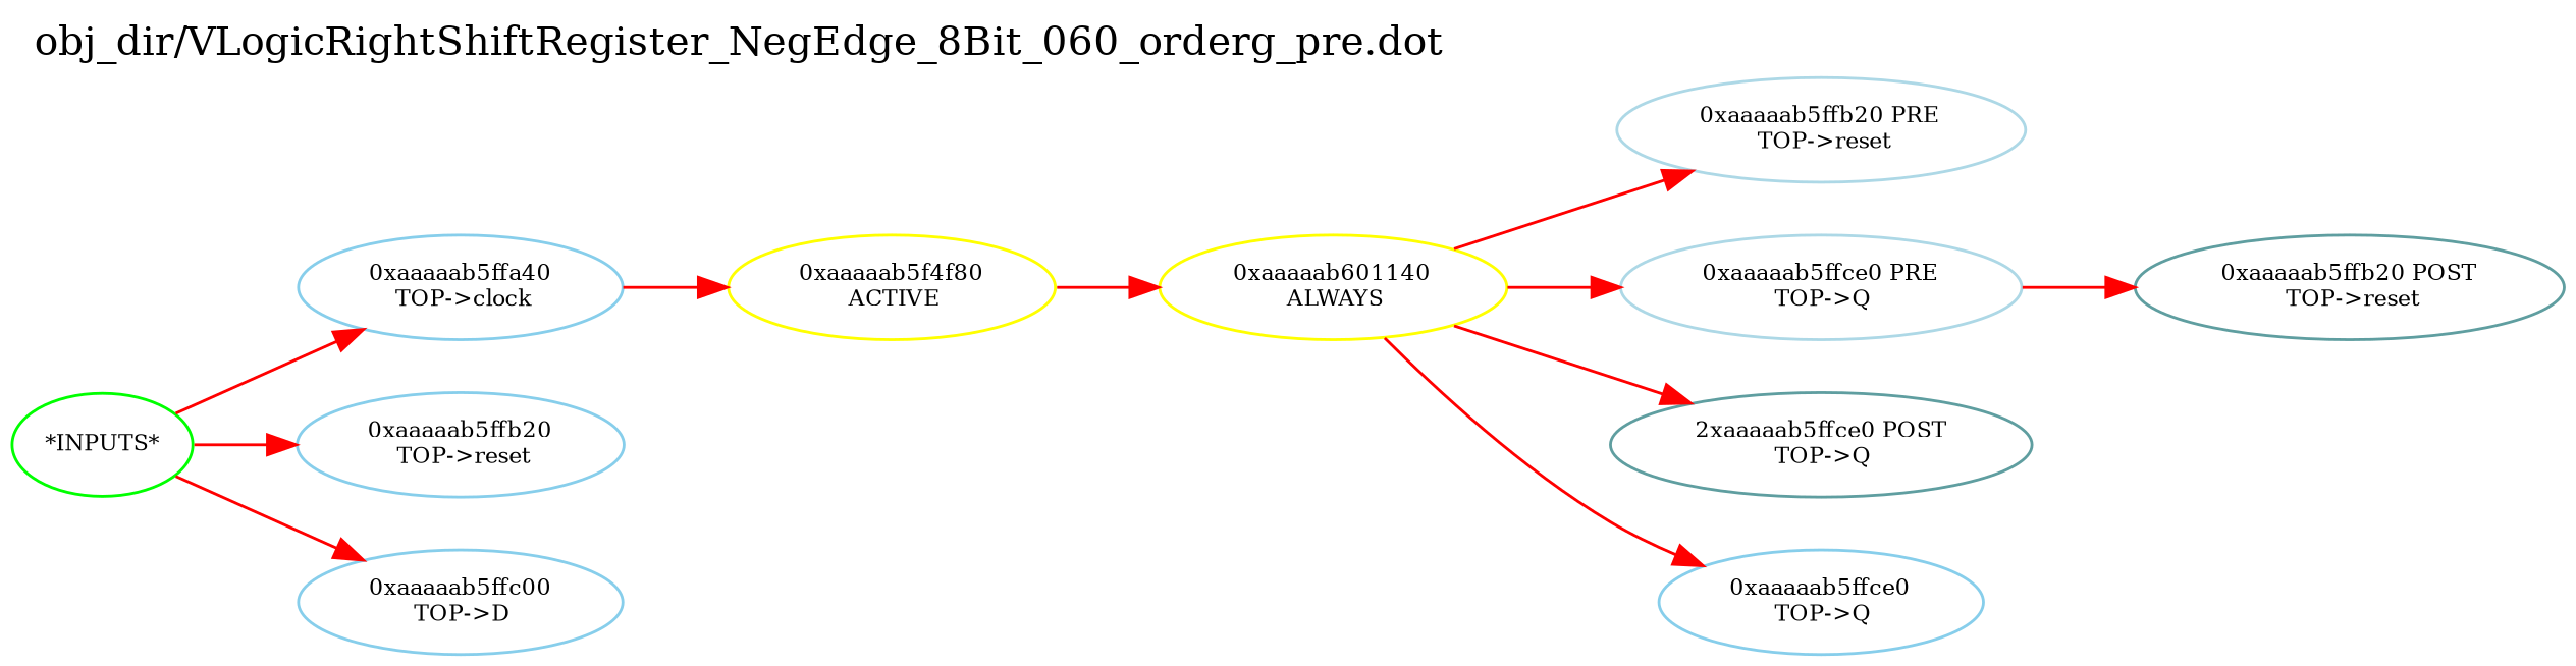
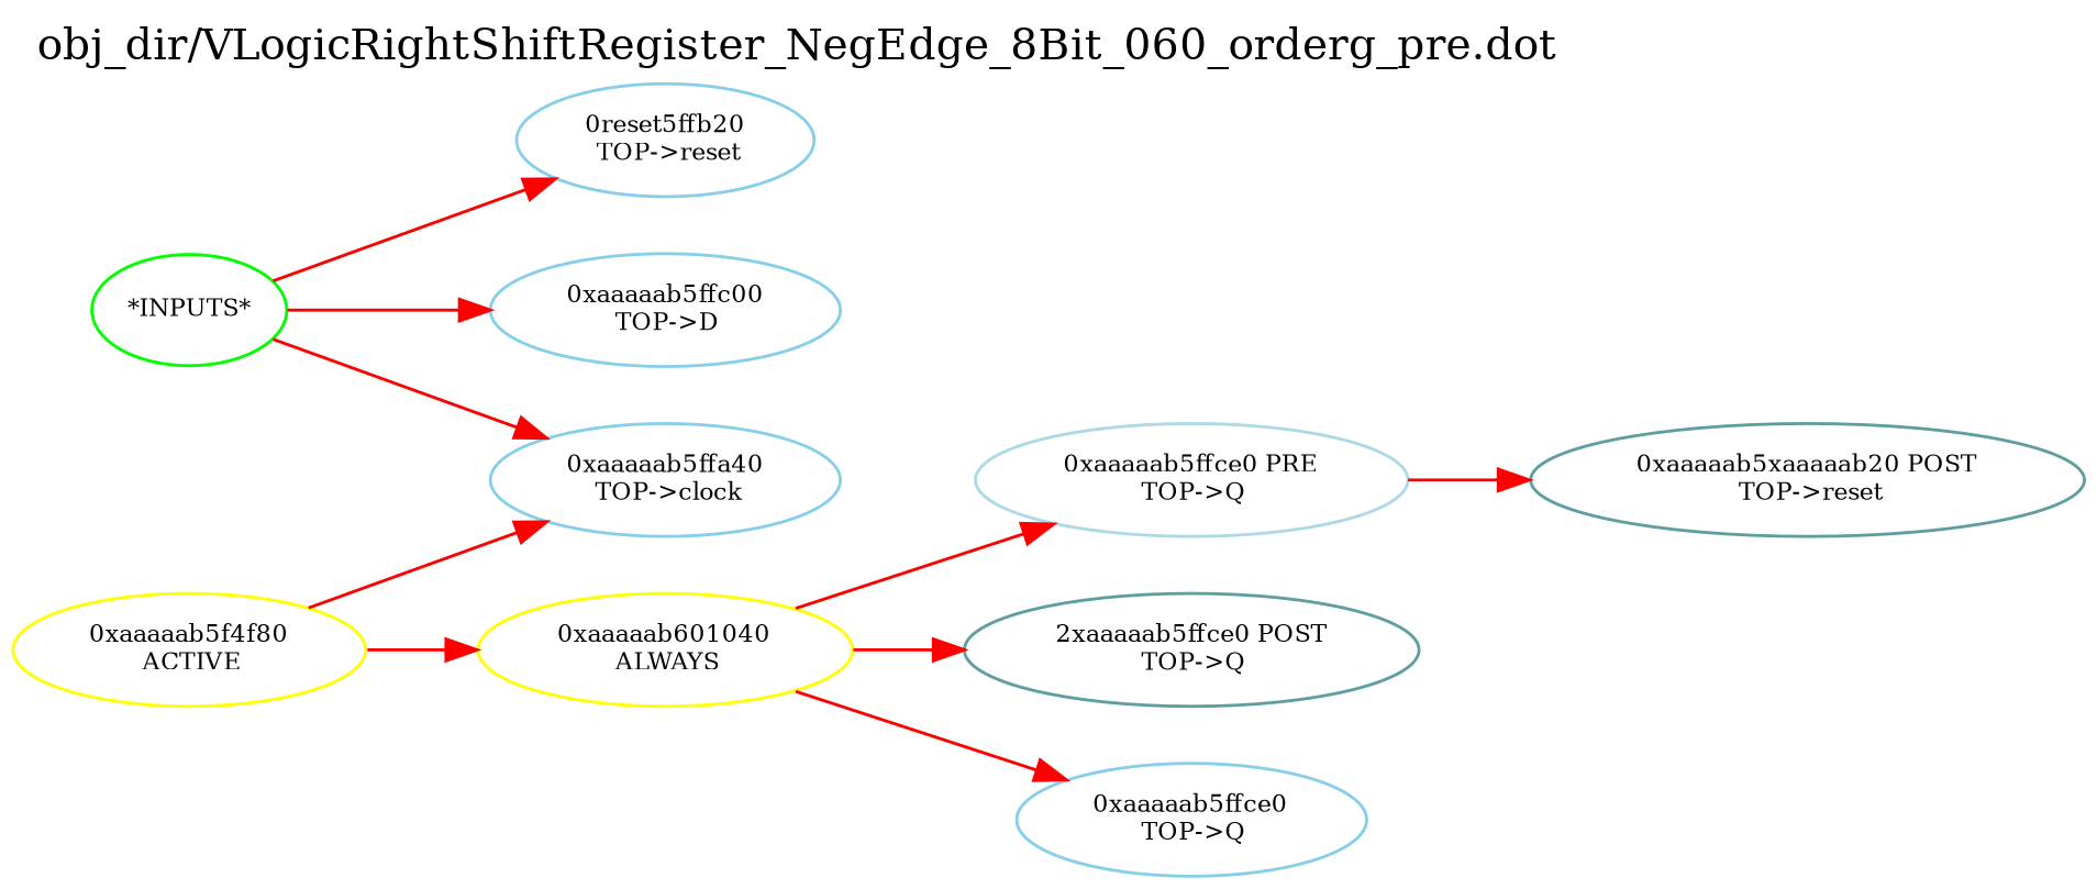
  digraph {
    label="obj_dir/VLogicRightShiftRegister_NegEdge_8Bit_060_orderg_pre.dot"
    labeljust=l
    labelloc=t
    rankdir=LR
    node [color=skyblue fontsize=8]
    edge [color=red fontsize=8 weight=32]
    n1 [color=green label="*INPUTS*"]
    n2 [label="0xaaaaab5ffa40\n TOP->clock"]
-   n3 [label="0xaaaaab5ffb20\n TOP->reset"]
+   n3 [label="0reset5ffb20\n TOP->reset"]
    n4 [label="0xaaaaab5ffc00\n TOP->D"]
    n5 [color=yellow label="0xaaaaab5f4f80\n ACTIVE"]
-   n6 [color=yellow label="0xaaaaab601140\n ALWAYS"]
-   n7 [color=lightblue label="0xaaaaab5ffb20 PRE\n TOP->reset"]
+   n6 [color=yellow label="0xaaaaab601040\n ALWAYS"]
    n8 [color=lightblue label="0xaaaaab5ffce0 PRE\n TOP->Q"]
    n9 [color=CadetBlue label="2xaaaaab5ffce0 POST\n TOP->Q"]
    n10 [label="0xaaaaab5ffce0\n TOP->Q"]
-   n11 [color=CadetBlue label="0xaaaaab5ffb20 POST\n TOP->reset"]
+   n11 [color=CadetBlue label="0xaaaaab5xaaaaab20 POST\n TOP->reset"]
    n1 -> n2 [weight=1]
    n1 -> n3 [weight=1]
    n1 -> n4 [weight=1]
-   n2 -> n5 [weight=8]
+   n5 -> n2 [weight=8]
    n5 -> n6
-   n6 -> n7
    n6 -> n8
    n6 -> n9 [weight=2]
    n6 -> n10
    n8 -> n11 [weight=2]
  }
